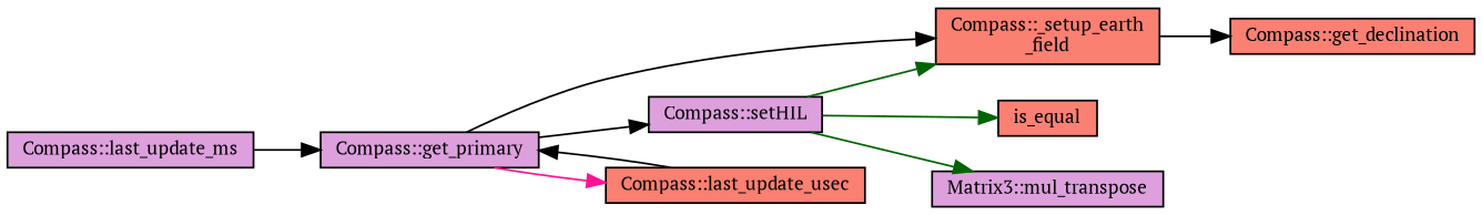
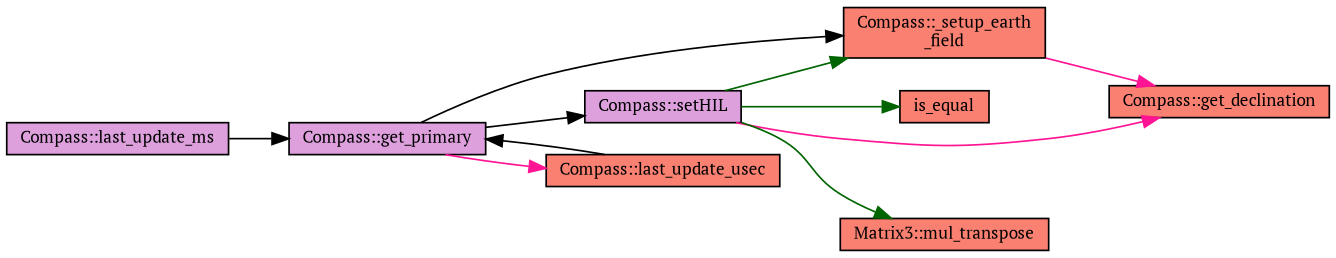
  digraph {
    fontname="PT Serif"
    rankdir=LR
    node [color=black fillcolor=plum fontname="PT Serif" fontsize=10 shape=record style=filled]
    edge [color=black fontname="PT Serif" fontsize=10 labelfontname=Helvetica labelfontsize=10 style=solid]
    n1 [fontcolor=black height=0.2 label="Compass::last_update_ms" width=0.4]
    n2 [height=0.2 label="Compass::get_primary" width=0.4]
    n3 [height=0.2 label="Compass::setHIL" width=0.4]
    n4 [fillcolor=salmon height=0.2 label="Compass::_setup_earth\l_field" width=0.4]
    n5 [fillcolor=salmon height=0.2 label="Compass::last_update_usec" width=0.4]
    n6 [fillcolor=salmon height=0.2 label=is_equal width=0.4]
    n7 [fillcolor=salmon height=0.2 label="Compass::get_declination" width=0.4]
-   n8 [height=0.2 label="Matrix3::mul_transpose" width=0.4]
+   n8 [fillcolor=salmon height=0.2 label="Matrix3::mul_transpose" width=0.4]
    n1 -> n2
    n2 -> n3
    n2 -> n4
    n2 -> n5 [color=deeppink]
    n3 -> n4 [color=darkgreen]
    n3 -> n6 [color=darkgreen]
+   n3 -> n7 [color=deeppink]
    n3 -> n8 [color=darkgreen]
-   n4 -> n7
+   n4 -> n7 [color=deeppink]
    n5 -> n2
  }
